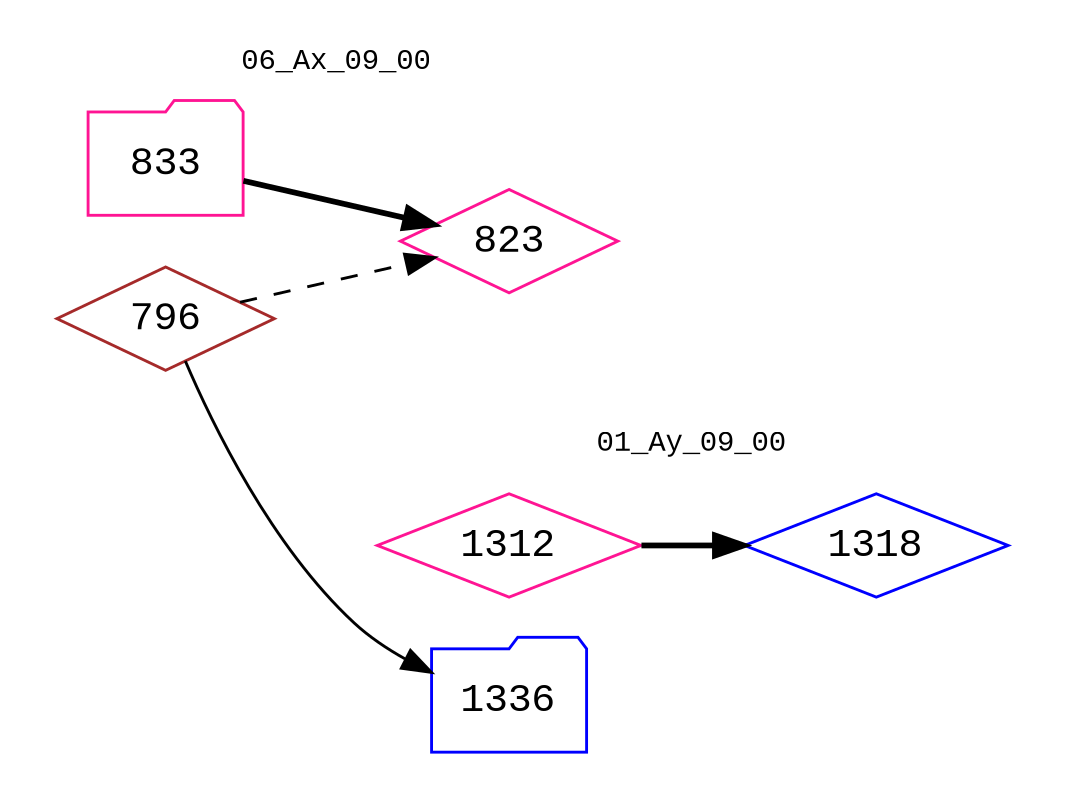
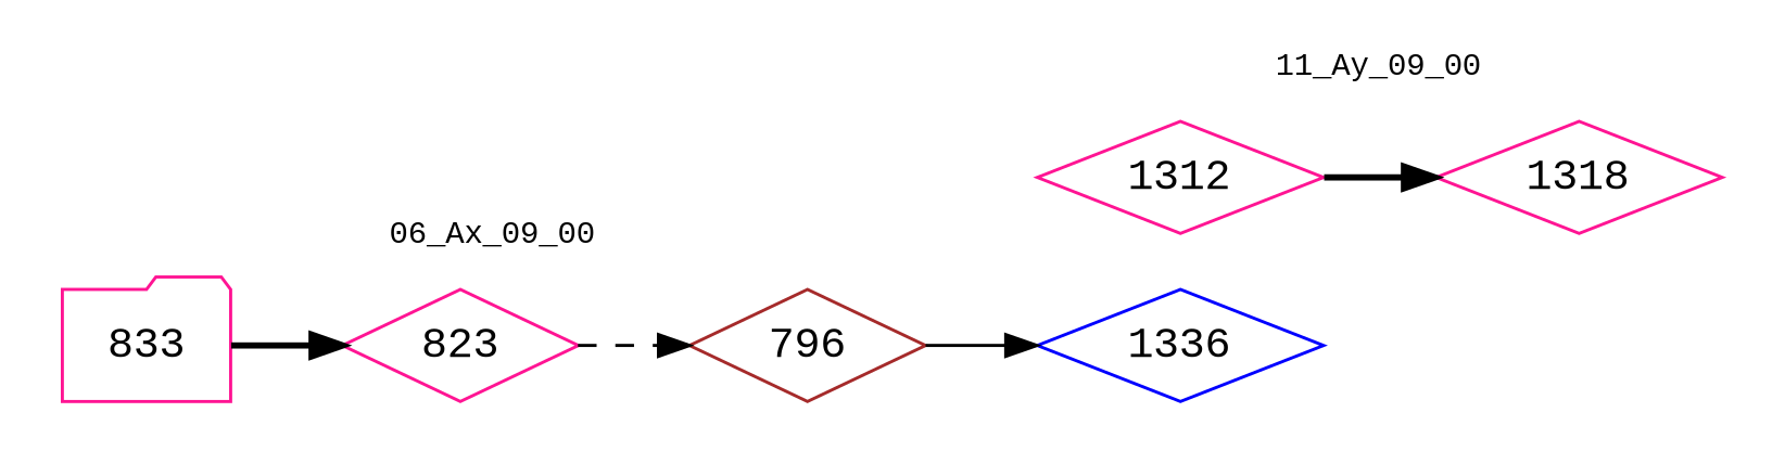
  digraph {
    fontname="Liberation Mono"
    rankdir=LR
    node [color=deeppink fontname="Liberation Mono" shape=diamond]
    edge [color=black fontname="Liberation Mono" style=bold]
    n1 [label=823]
    n2 [label=833 shape=folder]
    n3 [color=brown label=796]
    n4 [label=1312]
-   n5 [color=blue label=1318]
-   n6 [color=blue label=1336 shape=folder]
+   n5 [label=1318]
+   n6 [color=blue label=1336]
    subgraph cluster_1 {
      color=white
      fontsize=10
      label="06_Ax_09_00"
      n1
      n2
      n3
    }
    subgraph cluster_2 {
      color=white
      fontsize=10
-     label="01_Ay_09_00"
+     label="11_Ay_09_00"
      n4
      n5
      n6
    }
-   n3 -> n1 [style=dashed]
+   n1 -> n3 [style=dashed]
    n2 -> n1
    n3 -> n6 [style=solid]
    n4 -> n5
  }
